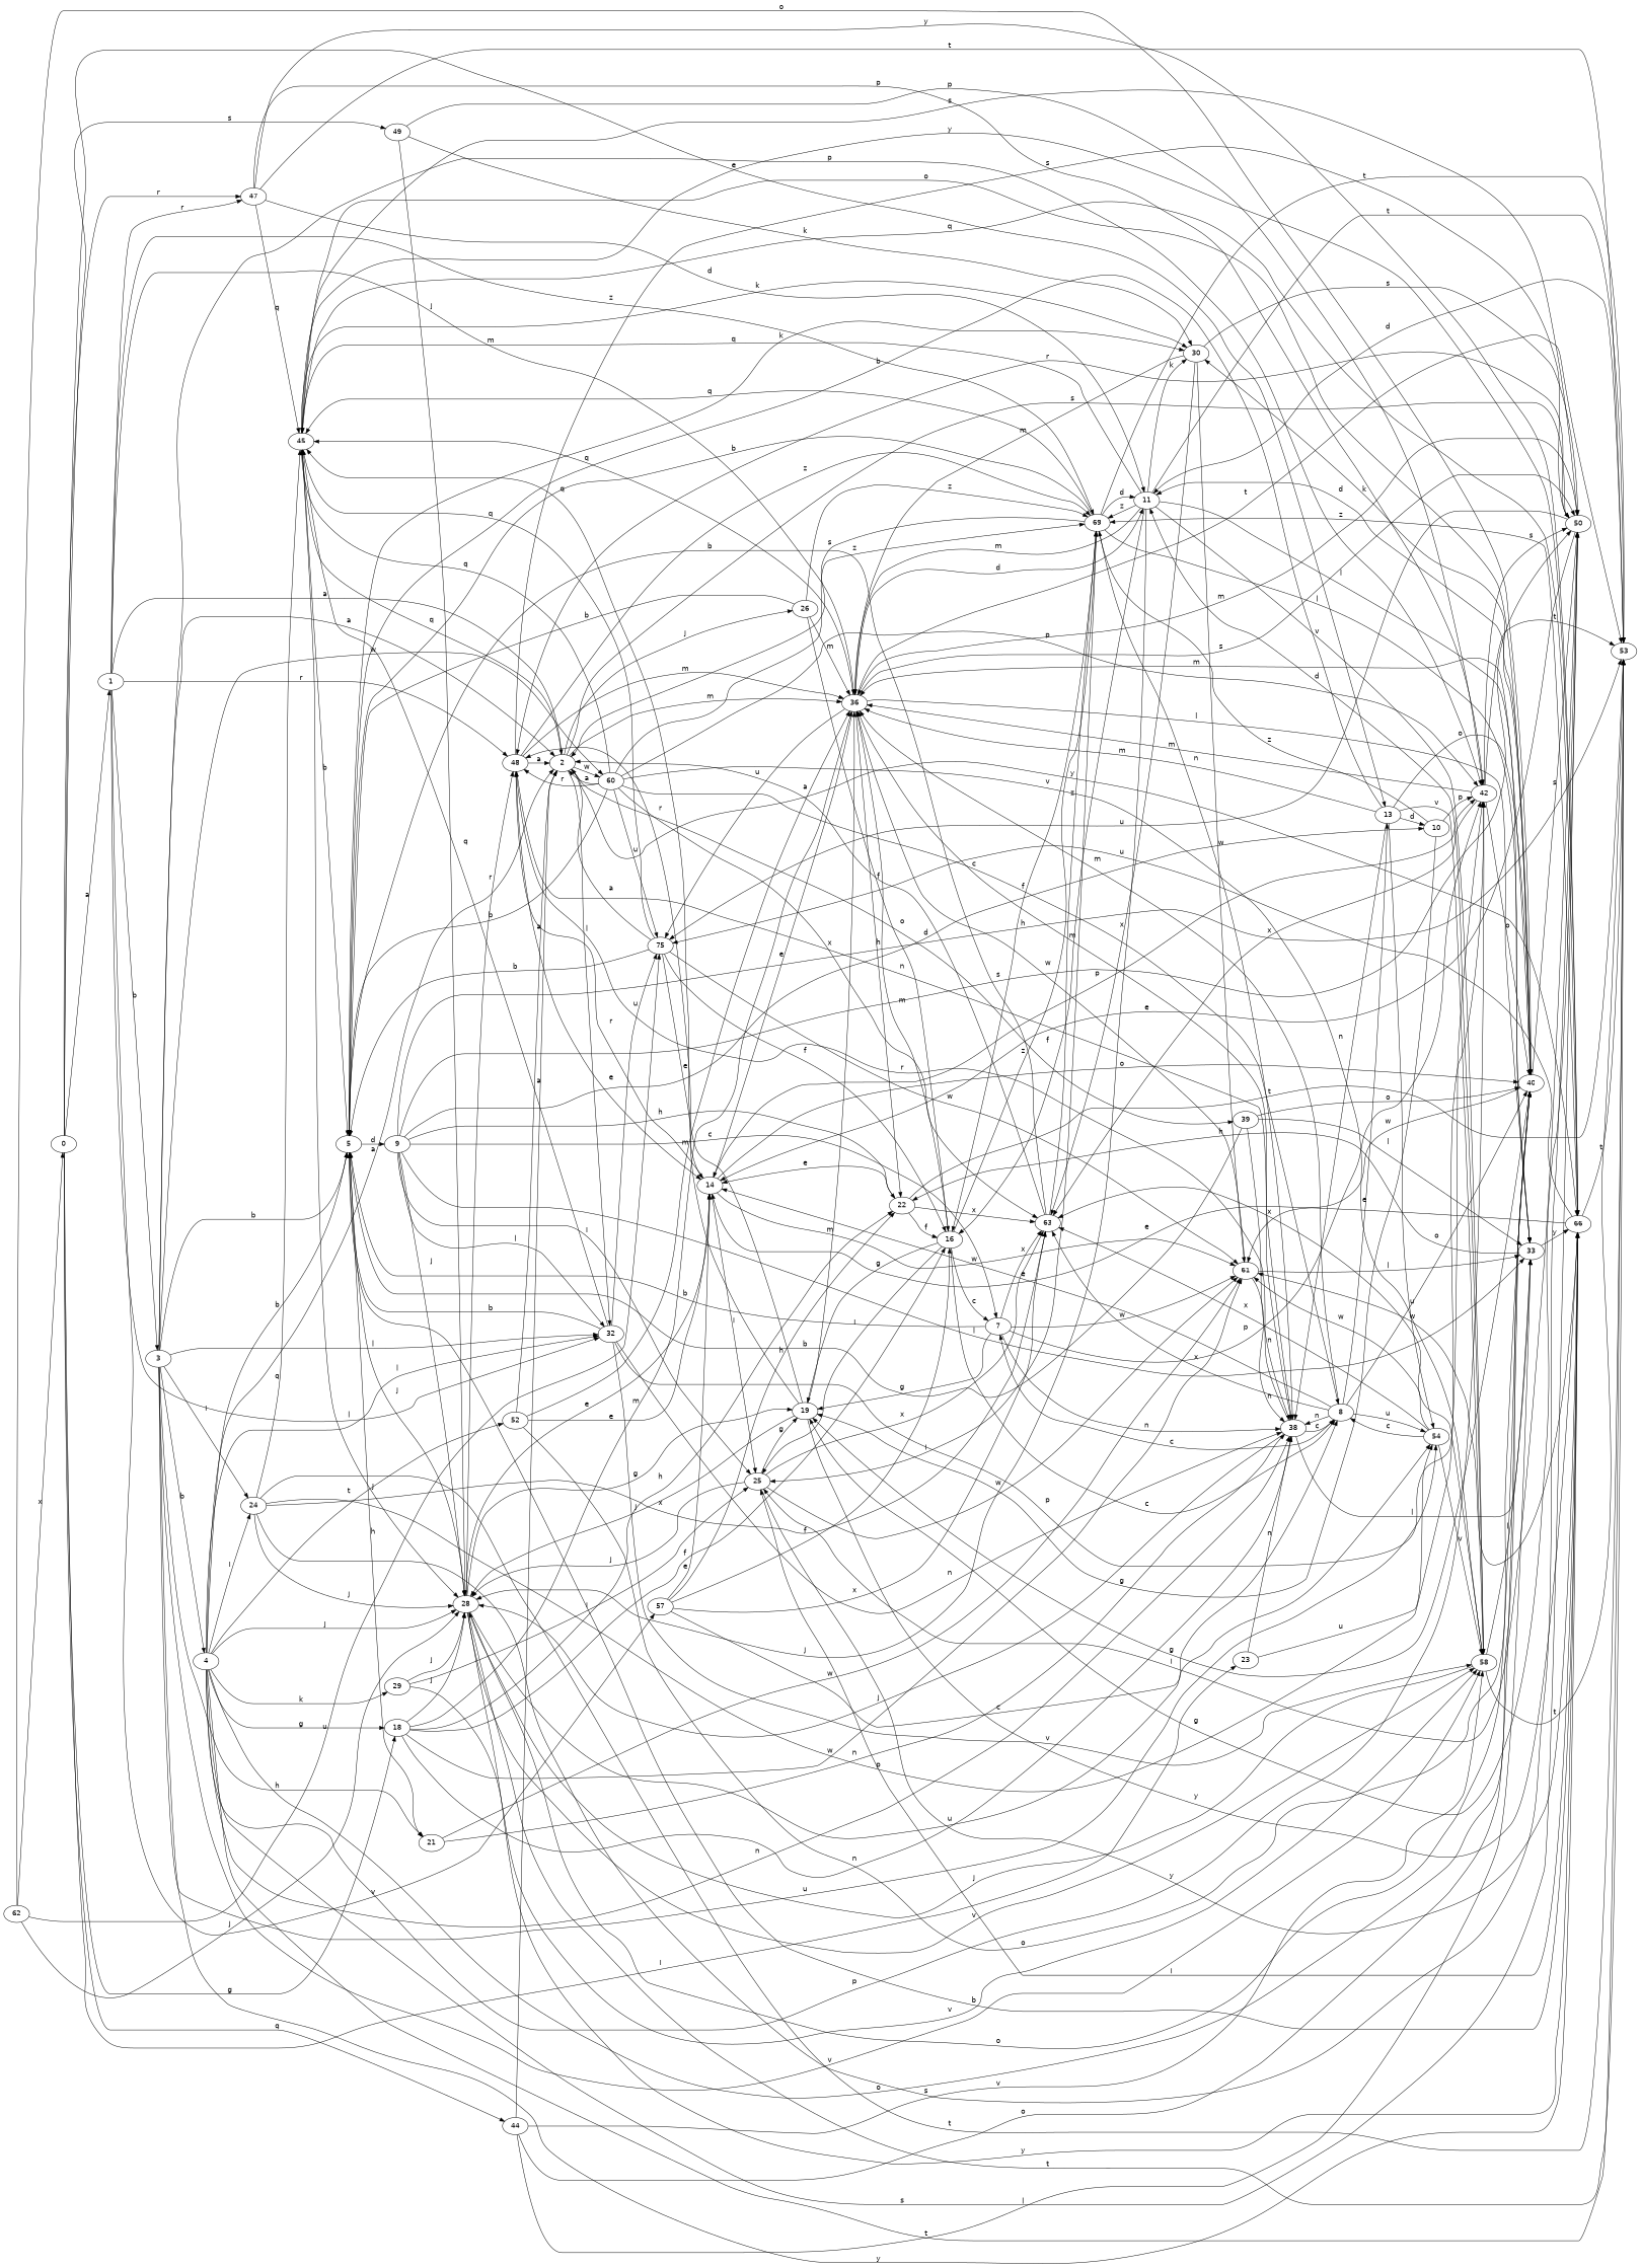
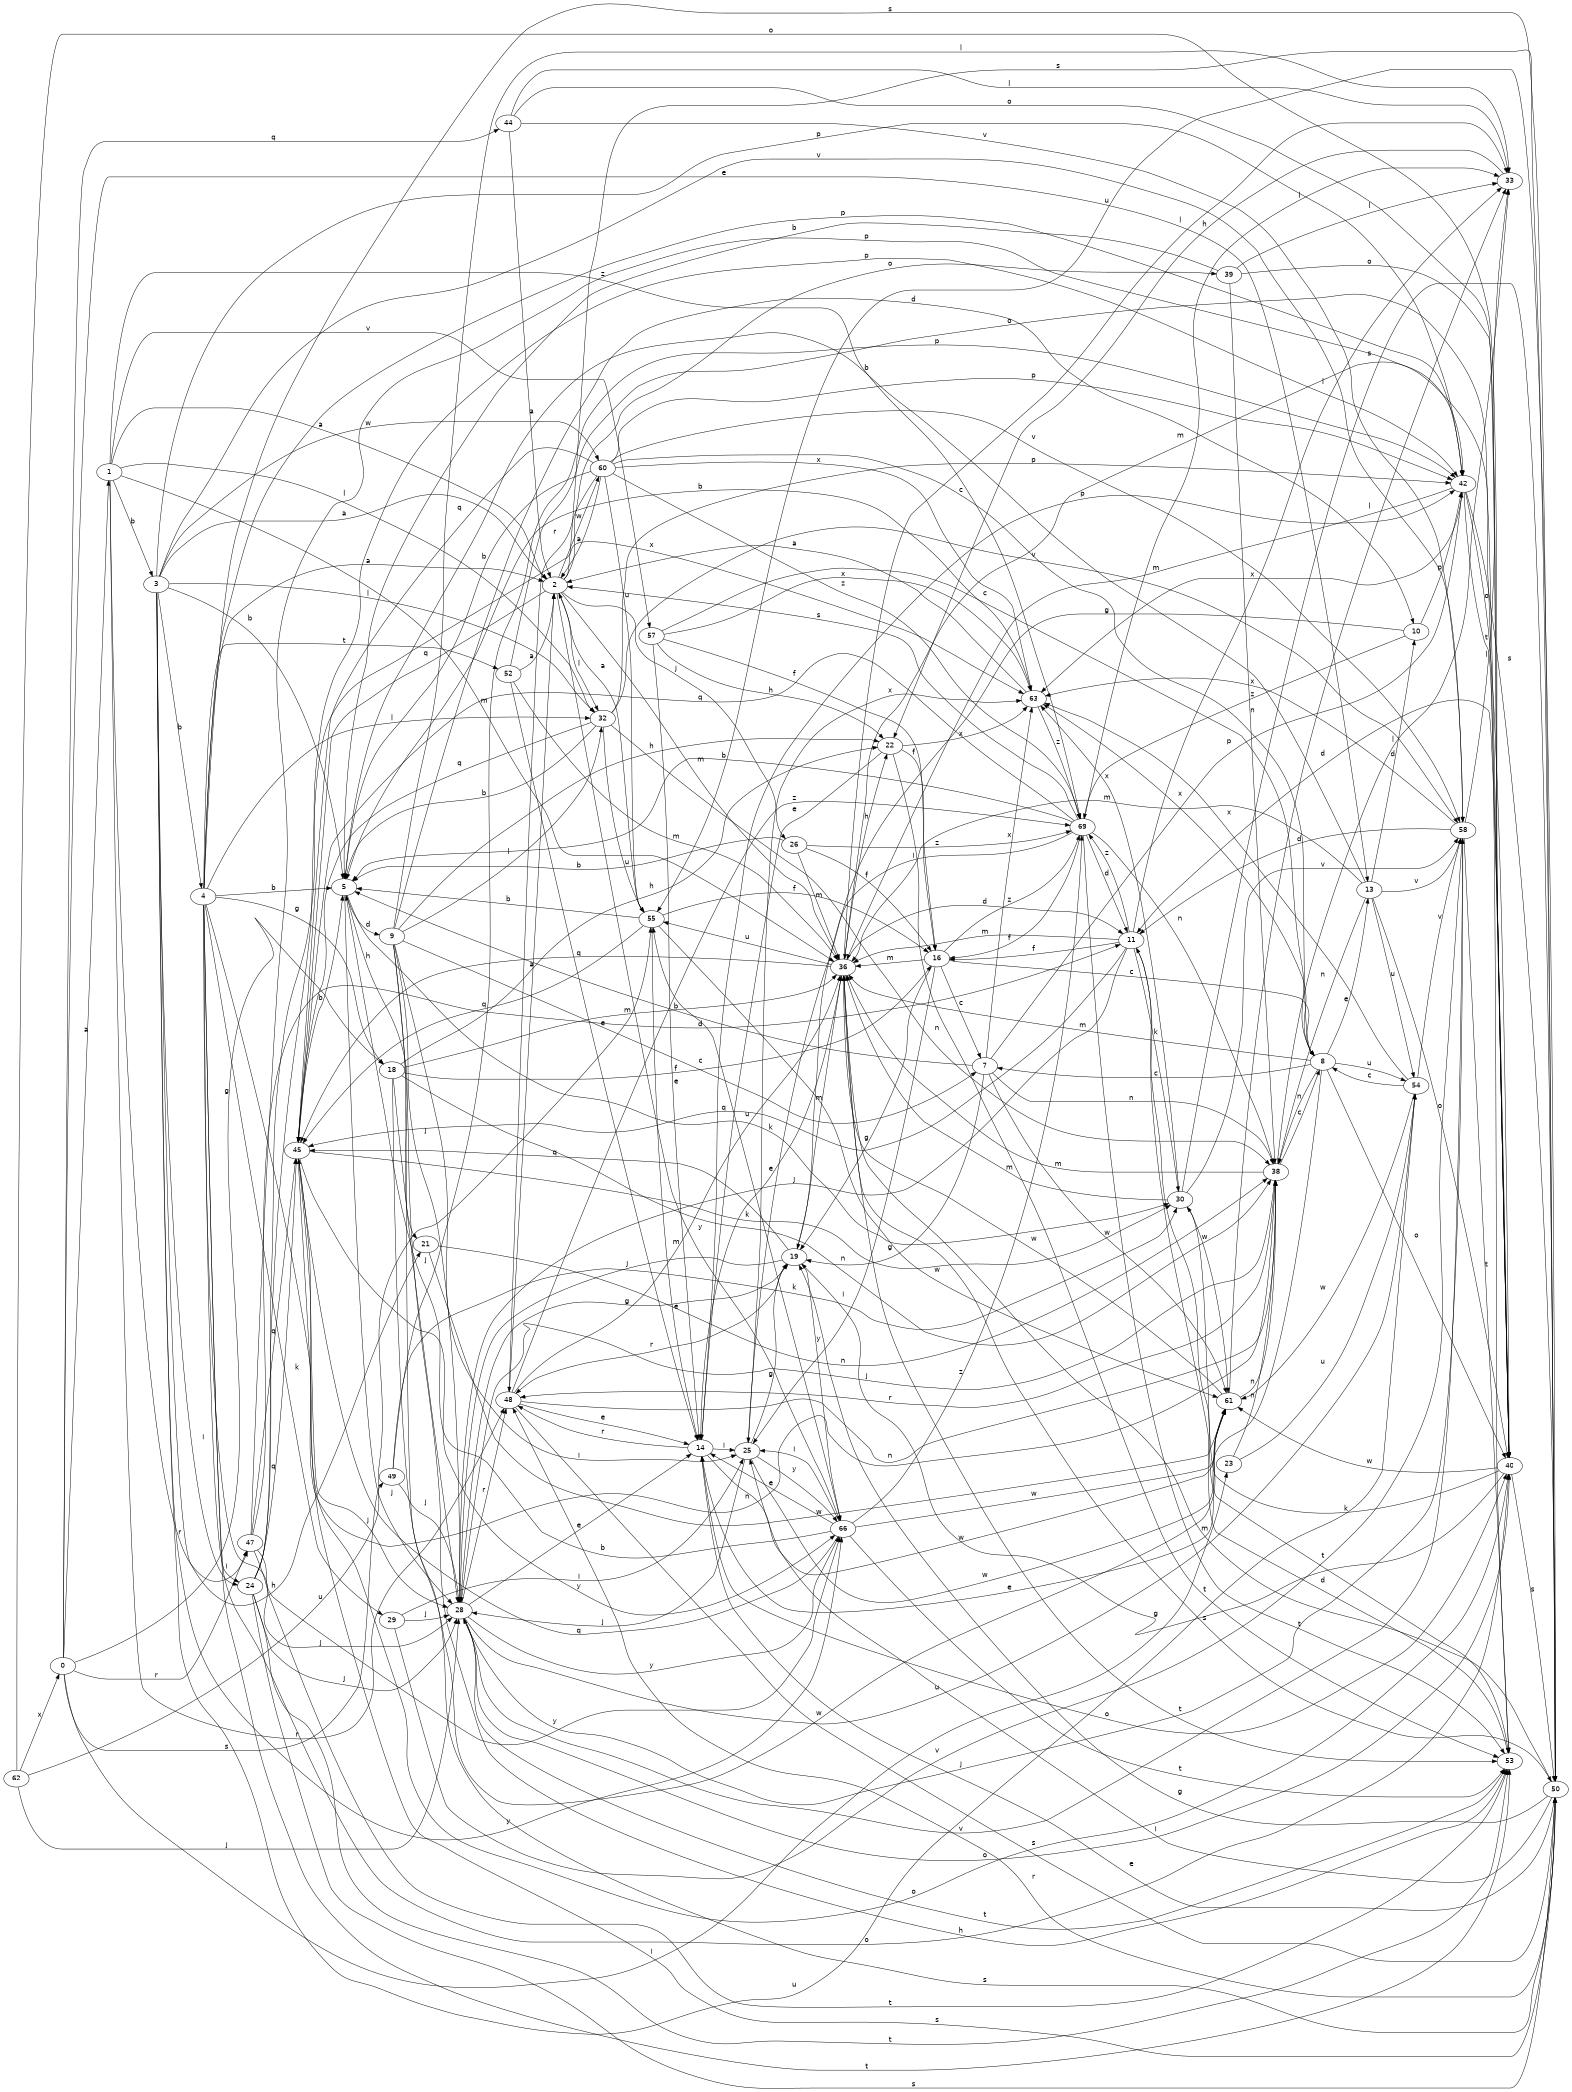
  strict digraph {
    fontname="DejaVu Sans"
    rankdir=LR
    node [fontname="DejaVu Sans"]
    edge [fontname="DejaVu Sans"]
    0
    1
    13
    18
    23
    44
    47
    49
    2
    3
    32
    36
    48
    57
    69
    5
    54
    58
    38
    40
    10
    28
    61
    22
    16
    33
    45
    66
    42
    53
    11
    30
    62
-   55 [label=75]
+   55
    26
    39
    50
    60
    4
    21
    24
    14
    63
    8
    25
    19
    29
    52
    9
    7
    0 -> 1 [label=a]
    0 -> 13 [label=e]
    0 -> 18 [label=g]
    0 -> 23 [label=i]
    0 -> 44 [label=q]
    0 -> 47 [label=r]
    0 -> 49 [label=s]
    1 -> 47 [label=r]
    1 -> 2 [label=a]
    1 -> 3 [label=b]
    1 -> 32 [label=l]
    1 -> 36 [label=m]
    1 -> 48 [label=r]
    1 -> 57 [label=v]
    1 -> 69 [label=z]
    13 -> 36 [label=m]
    13 -> 5 [label=b]
    13 -> 54 [label=u]
    13 -> 58 [label=v]
    13 -> 38 [label=n]
    13 -> 40 [label=o]
    13 -> 10 [label=d]
    18 -> 36 [label=m]
    18 -> 38 [label=n]
    18 -> 28 [label=j]
    18 -> 61 [label=w]
    18 -> 22 [label=h]
    18 -> 16 [label=f]
    23 -> 54 [label=u]
    23 -> 38 [label=n]
    44 -> 2 [label=a]
    44 -> 58 [label=v]
    44 -> 40 [label=o]
    44 -> 33 [label=l]
    47 -> 45 [label=q]
    47 -> 66 [label=y]
    47 -> 42 [label=p]
    47 -> 53 [label=t]
    47 -> 11 [label=d]
    49 -> 28 [label=j]
    49 -> 42 [label=p]
    49 -> 30 [label=k]
    2 -> 32 [label=l]
    2 -> 36 [label=m]
    2 -> 45 [label=q]
    2 -> 66 [label=y]
    2 -> 26 [label=j]
    2 -> 39 [label=o]
    2 -> 50 [label=s]
    2 -> 60 [label=w]
    3 -> 2 [label=a]
    3 -> 32 [label=l]
    3 -> 5 [label=b]
    3 -> 54 [label=u]
    3 -> 58 [label=v]
    3 -> 66 [label=y]
    3 -> 42 [label=p]
    3 -> 60 [label=w]
    3 -> 4 [label=b]
    3 -> 21 [label=h]
    3 -> 24 [label=i]
    32 -> 5 [label=b]
    32 -> 58 [label=v]
    32 -> 38 [label=n]
    32 -> 45 [label=q]
    32 -> 42 [label=p]
    32 -> 55 [label=u]
    36 -> 22 [label=h]
    36 -> 33 [label=l]
    36 -> 45 [label=q]
    36 -> 53 [label=t]
    36 -> 11 [label=d]
    36 -> 55 [label=u]
    36 -> 50 [label=s]
    36 -> 14 [label=e]
    48 -> 2 [label=a]
    48 -> 36 [label=m]
    48 -> 69 [label=z]
    48 -> 38 [label=n]
    48 -> 50 [label=s]
    48 -> 14 [label=e]
    57 -> 22 [label=h]
    57 -> 16 [label=f]
    57 -> 14 [label=e]
    57 -> 63 [label=x]
    57 -> 8 [label=c]
    69 -> 2 [label=s]
    69 -> 5 [label=b]
    69 -> 38 [label=n]
    69 -> 16 [label=f]
    69 -> 33 [label=l]
    69 -> 45 [label=q]
    69 -> 53 [label=t]
    69 -> 11 [label=d]
    69 -> 25 [label=i]
    5 -> 28 [label=j]
    5 -> 30 [label=k]
    5 -> 21 [label=h]
    5 -> 9 [label=d]
    54 -> 58 [label=v]
    54 -> 61 [label=w]
    54 -> 63 [label=x]
    54 -> 8 [label=c]
    58 -> 28 [label=j]
    58 -> 33 [label=l]
    58 -> 53 [label=t]
    58 -> 11 [label=d]
    58 -> 63 [label=x]
    38 -> 36 [label=m]
    38 -> 48 [label=r]
    38 -> 28 [label=j]
    38 -> 33 [label=l]
    38 -> 8 [label=c]
    40 -> 36 [label=m]
    40 -> 61 [label=w]
    40 -> 11 [label=d]
    40 -> 30 [label=k]
    40 -> 50 [label=s]
    40 -> 19 [label=g]
    10 -> 69 [label=z]
    10 -> 42 [label=p]
    10 -> 19 [label=g]
    28 -> 48 [label=r]
    28 -> 54 [label=u]
    28 -> 58 [label=v]
    28 -> 40 [label=o]
    28 -> 66 [label=y]
    28 -> 53 [label=t]
    28 -> 14 [label=e]
    28 -> 19 [label=g]
    61 -> 36 [label=w]
    61 -> 38 [label=n]
    61 -> 33 [label=l]
    22 -> 16 [label=f]
    22 -> 53 [label=t]
    22 -> 14 [label=e]
    22 -> 63 [label=x]
    16 -> 36 [label=m]
    16 -> 69 [label=z]
    16 -> 8 [label=c]
    16 -> 25 [label=i]
    16 -> 19 [label=g]
    16 -> 7 [label=c]
    33 -> 22 [label=h]
-   33 -> 66 [label=y]
    45 -> 5 [label=b]
    45 -> 40 [label=o]
    45 -> 28 [label=j]
    45 -> 66 [label=y]
    45 -> 30 [label=k]
    45 -> 50 [label=s]
    66 -> 69 [label=z]
    66 -> 5 [label=b]
    66 -> 61 [label=w]
    66 -> 45 [label=q]
    66 -> 53 [label=t]
    66 -> 55 [label=u]
    66 -> 14 [label=e]
    66 -> 25 [label=i]
    42 -> 36 [label=m]
    42 -> 40 [label=o]
    42 -> 53 [label=t]
    42 -> 50 [label=s]
    42 -> 63 [label=x]
    53 -> 11 [label=d]
    11 -> 36 [label=m]
    11 -> 69 [label=z]
-   11 -> 58 [label=v]
+   30 -> 58 [label=v]
    11 -> 28 [label=j]
    11 -> 16 [label=f]
    11 -> 33 [label=l]
    11 -> 45 [label=q]
    11 -> 53 [label=t]
    11 -> 30 [label=k]
    30 -> 36 [label=m]
    30 -> 61 [label=w]
    30 -> 50 [label=s]
    30 -> 63 [label=x]
    62 -> 0 [label=x]
    62 -> 40 [label=o]
    62 -> 28 [label=j]
    62 -> 55 [label=u]
    55 -> 2 [label=a]
    55 -> 5 [label=b]
    55 -> 61 [label=w]
    55 -> 16 [label=f]
    55 -> 45 [label=q]
    55 -> 14 [label=e]
    26 -> 36 [label=m]
    26 -> 69 [label=z]
    26 -> 5 [label=b]
    26 -> 16 [label=f]
    39 -> 5 [label=b]
    39 -> 38 [label=n]
    39 -> 40 [label=o]
    39 -> 33 [label=l]
    50 -> 36 [label=m]
    50 -> 48 [label=r]
    50 -> 55 [label=u]
    50 -> 14 [label=e]
    50 -> 25 [label=i]
    50 -> 19 [label=g]
    60 -> 2 [label=a]
    60 -> 48 [label=r]
    60 -> 69 [label=z]
    60 -> 5 [label=b]
    60 -> 58 [label=v]
    60 -> 45 [label=q]
    60 -> 42 [label=p]
    60 -> 55 [label=u]
    60 -> 63 [label=x]
    60 -> 8 [label=c]
    4 -> 18 [label=g]
    4 -> 2 [label=a]
    4 -> 32 [label=l]
    4 -> 5 [label=b]
    4 -> 38 [label=n]
    4 -> 40 [label=o]
    4 -> 28 [label=j]
    4 -> 42 [label=p]
    4 -> 53 [label=t]
    4 -> 50 [label=s]
    4 -> 24 [label=i]
    4 -> 29 [label=k]
    4 -> 52 [label=t]
    21 -> 38 [label=n]
    21 -> 61 [label=w]
    24 -> 28 [label=j]
    24 -> 45 [label=q]
    24 -> 42 [label=p]
    24 -> 53 [label=t]
    24 -> 50 [label=s]
    24 -> 63 [label=x]
    14 -> 48 [label=r]
    14 -> 40 [label=o]
    14 -> 61 [label=w]
    14 -> 42 [label=p]
    14 -> 25 [label=i]
    63 -> 2 [label=a]
    63 -> 69 [label=z]
    63 -> 5 [label=b]
    8 -> 13 [label=e]
    8 -> 36 [label=m]
    8 -> 54 [label=u]
    8 -> 38 [label=n]
    8 -> 40 [label=o]
    8 -> 14 [label=e]
    8 -> 63 [label=x]
    8 -> 7 [label=c]
    25 -> 28 [label=j]
    25 -> 61 [label=w]
    25 -> 66 [label=y]
    25 -> 63 [label=x]
    25 -> 19 [label=g]
    19 -> 36 [label=m]
    19 -> 48 [label=r]
    19 -> 28 [label=j]
    19 -> 45 [label=q]
    19 -> 66 [label=y]
    29 -> 58 [label=v]
    29 -> 28 [label=j]
    29 -> 25 [label=i]
    52 -> 2 [label=a]
    52 -> 36 [label=m]
    52 -> 40 [label=o]
    52 -> 14 [label=e]
    9 -> 32 [label=l]
    9 -> 10 [label=d]
    9 -> 28 [label=j]
    9 -> 22 [label=h]
    9 -> 33 [label=l]
    9 -> 53 [label=h]
    9 -> 50 [label=s]
    9 -> 25 [label=i]
    9 -> 7 [label=c]
    7 -> 5 [label=b]
    7 -> 38 [label=n]
    7 -> 61 [label=w]
    7 -> 42 [label=p]
    7 -> 63 [label=x]
    7 -> 19 [label=g]
  }
